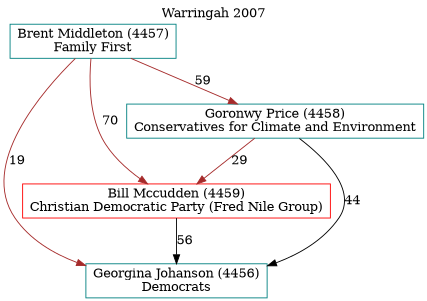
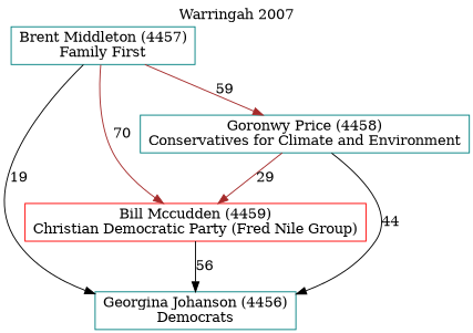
  digraph {
    label="Warringah 2007"
    labelloc=t
    mclimit=10
    node [shape=box color=teal]
    edge [color=black]
    n1 [label="Georgina Johanson (4456)\nDemocrats"]
    n2 [label="Bill Mccudden (4459)\nChristian Democratic Party (Fred Nile Group)" color=red]
    n3 [label="Goronwy Price (4458)\nConservatives for Climate and Environment"]
    n4 [label="Brent Middleton (4457)\nFamily First"]
    n2 -> n1 [label=56]
    n3 -> n1 [label=44]
    n3 -> n2 [label=29 color=brown]
-   n4 -> n1 [label=19 color=brown]
+   n4 -> n1 [label=19]
    n4 -> n2 [label=70 color=brown]
    n4 -> n3 [label=59 color=brown]
  }
